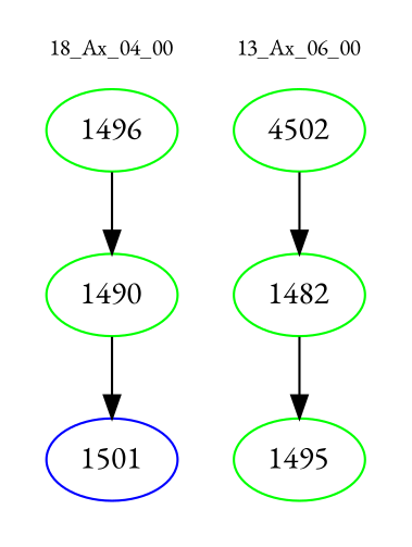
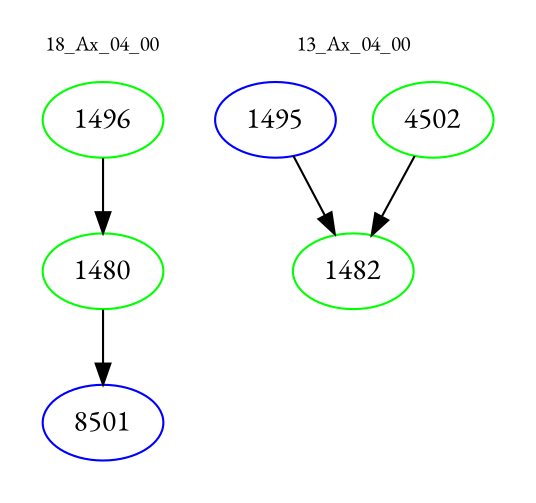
  digraph {
    fontname="EB Garamond"
    node [color=green fontname="EB Garamond"]
    edge [color=black fontname="EB Garamond"]
    n1 [label=1496]
-   n2 [label=1490]
-   n3 [color=blue label=1501]
+   n2 [label=1480]
+   n3 [color=blue label=8501]
    n4 [label=4502]
    n5 [label=1482]
-   n6 [label=1495]
+   n6 [color=blue label=1495]
    subgraph cluster_1 {
      color=white
      fontsize=10
      label="18_Ax_04_00"
      n1
      n2
      n3
    }
    subgraph cluster_2 {
      color=white
      fontsize=10
-     label="13_Ax_06_00"
+     label="13_Ax_04_00"
      n4
      n5
      n6
    }
    n1 -> n2
    n2 -> n3
    n4 -> n5
-   n5 -> n6
+   n6 -> n5
  }
